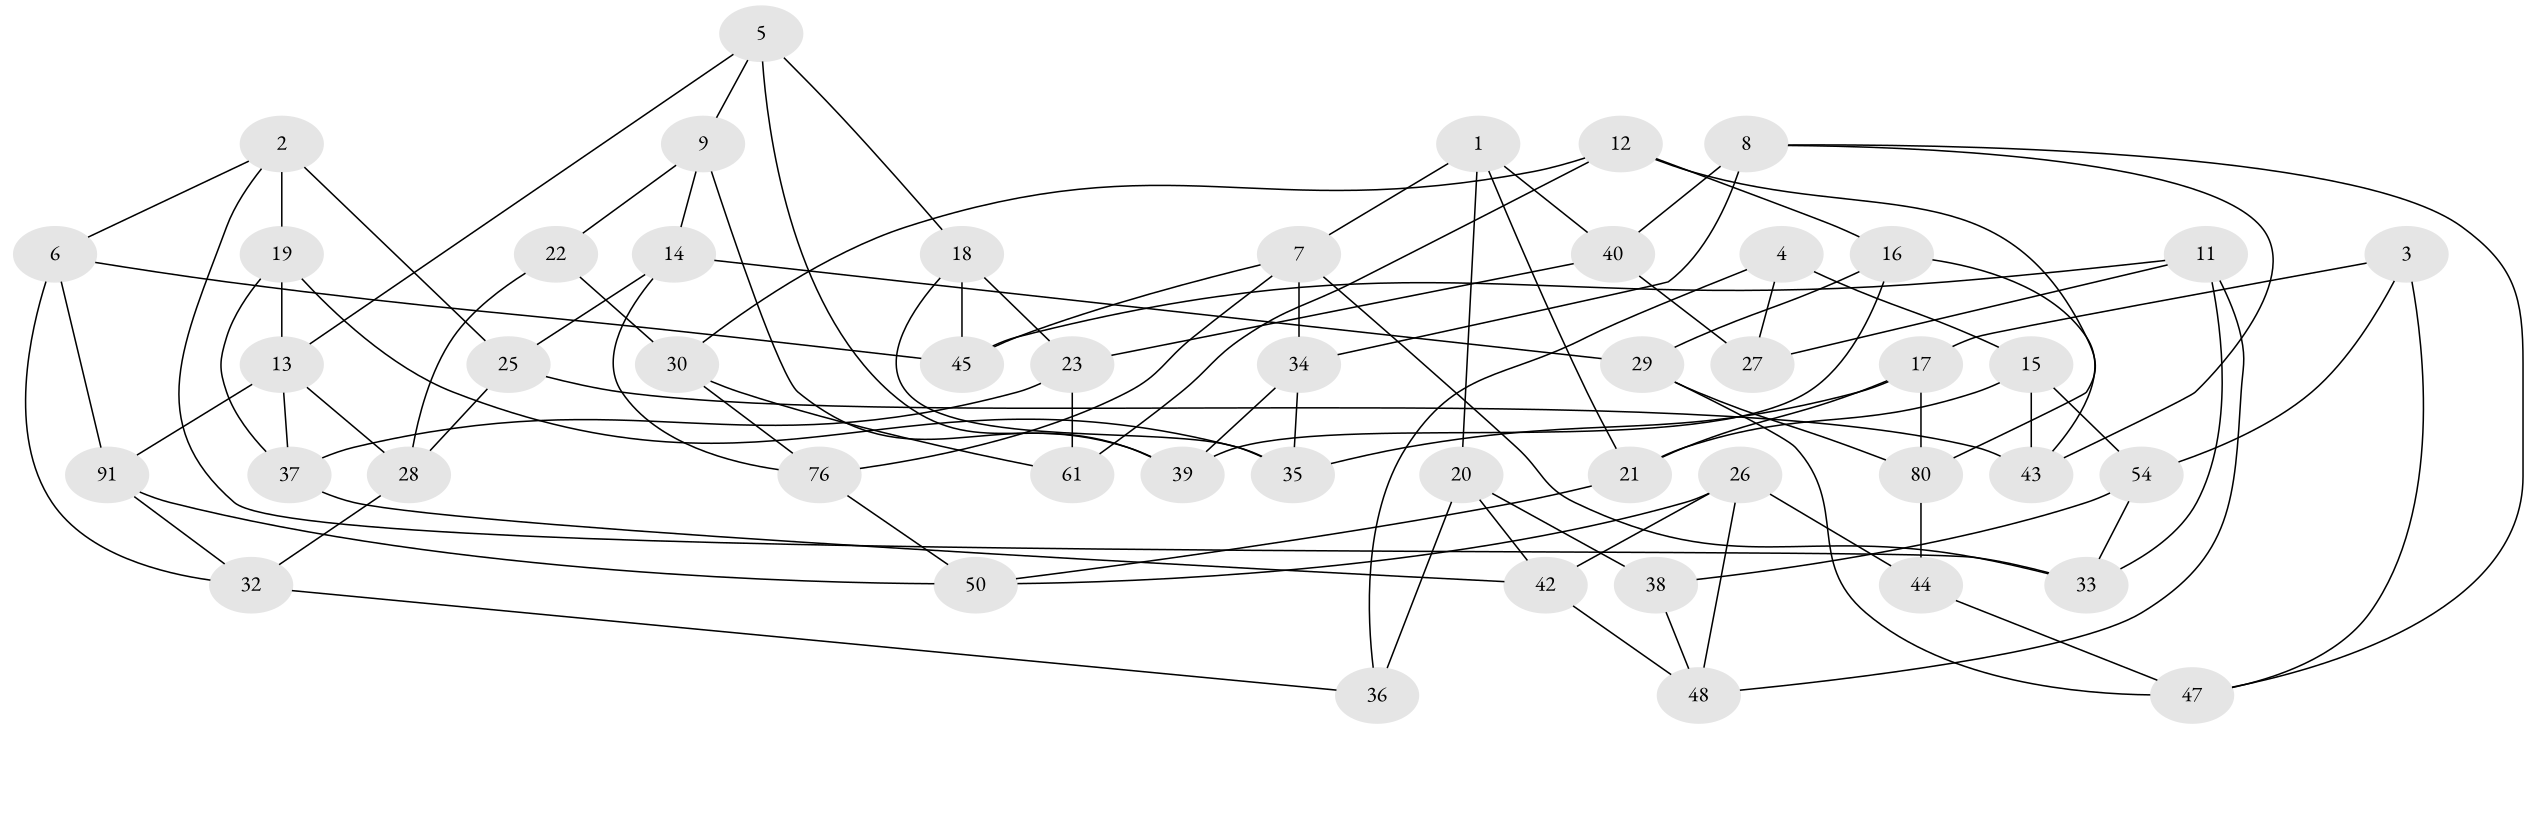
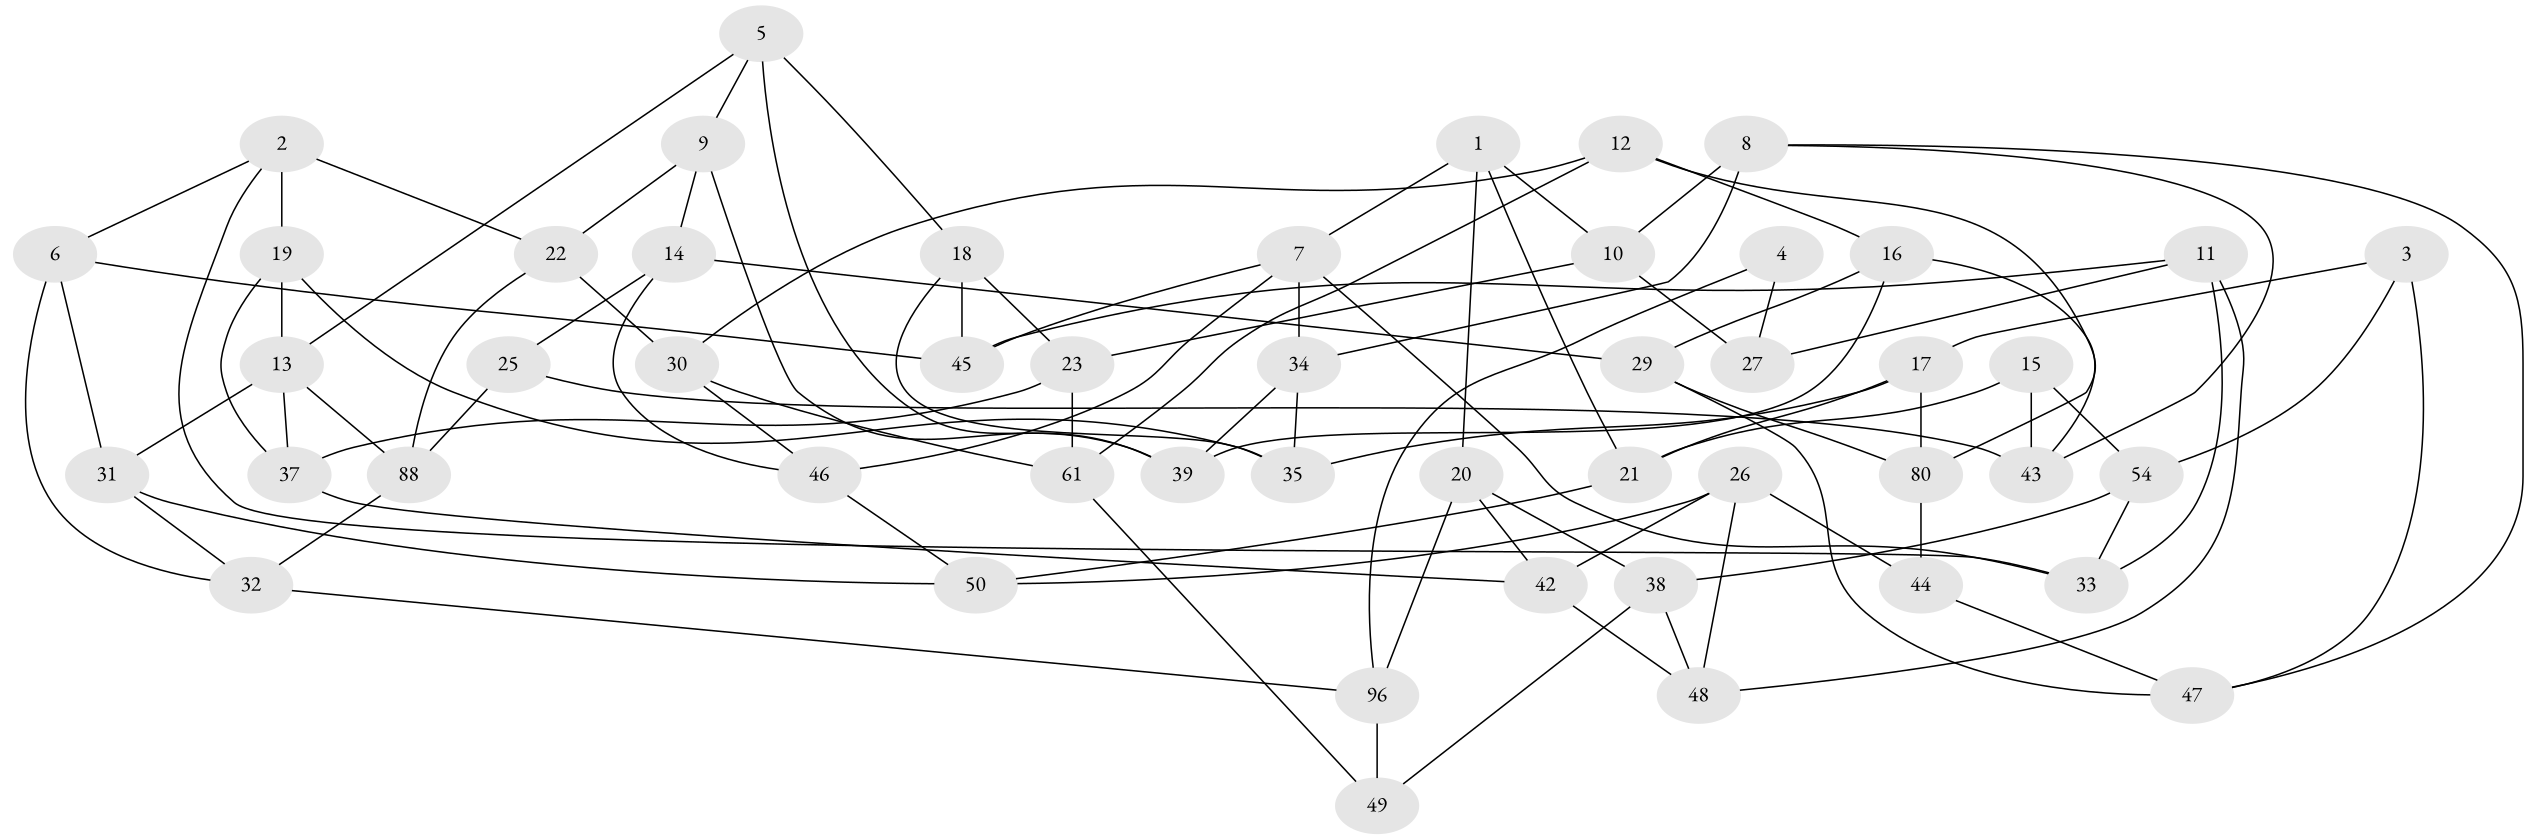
  graph {
    fontname="EB Garamond"
    node [color=gray90 fontname="EB Garamond" style=filled]
    edge [fontname="EB Garamond"]
    1
    7
-   10 [label=40]
+   10
    20
    21
    33
    45
    34
-   46 [label=76]
+   46
    27
    23
-   36
+   36 [label=96]
    38
    42
    50
    2
    6
    19
    25
-   31 [label=91]
+   31
    32
    13
    37
    35
    43
-   28
+   28 [label=88]
    3
    17
    n29 [label=54]
    47
    n31 [label=80]
    4
    15
+   49
    44
    5
    9
    18
    39
    14
    22
    8
    29
    30
    n45 [label=61]
    11
    48
    12
    16
    26
    1 -- 7
    1 -- 10
    1 -- 20
    1 -- 21
    7 -- 33
    7 -- 45
    7 -- 34
    7 -- 46
    10 -- 27
    10 -- 23
    20 -- 36
    20 -- 38
    20 -- 42
    21 -- 50
    34 -- 35
    34 -- 39
    46 -- 50
    23 -- 37
    23 -- n45
+   36 -- 49
+   38 -- 49
    38 -- 48
    42 -- 48
    2 -- 33
    2 -- 6
    2 -- 19
-   2 -- 25
+   2 -- 22
    6 -- 45
    6 -- 31
    6 -- 32
    19 -- 13
    19 -- 37
    19 -- 35
    25 -- 43
    25 -- 28
    31 -- 50
    31 -- 32
    32 -- 36
    13 -- 31
    13 -- 37
    13 -- 28
    37 -- 42
    28 -- 32
    3 -- 17
    3 -- n29
    3 -- 47
    17 -- 21
    17 -- 35
    17 -- n31
    n29 -- 33
    n29 -- 38
    n31 -- 44
    4 -- 27
    4 -- 36
-   4 -- 15
    15 -- 21
    15 -- 43
    15 -- n29
    44 -- 47
    5 -- 13
    5 -- 9
    5 -- 18
    5 -- 39
    9 -- 39
    9 -- 14
    9 -- 22
    18 -- 45
    18 -- 23
    18 -- 35
    14 -- 46
    14 -- 25
    14 -- 29
    22 -- 28
    22 -- 30
    8 -- 10
    8 -- 34
    8 -- 43
    8 -- 47
    29 -- 47
    29 -- n31
    30 -- 46
    30 -- n45
+   n45 -- 49
    11 -- 33
    11 -- 45
    11 -- 27
    11 -- 48
    12 -- n31
    12 -- 30
    12 -- n45
    12 -- 16
    16 -- 43
    16 -- 39
    16 -- 29
    26 -- 42
    26 -- 50
    26 -- 44
    26 -- 48
  }
